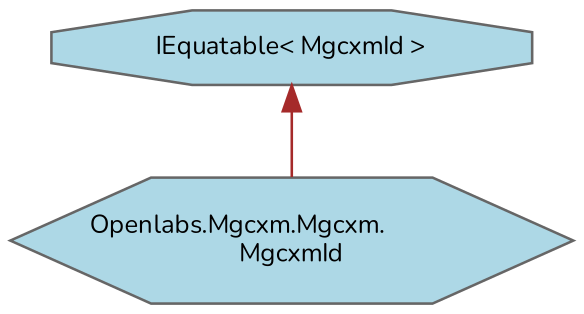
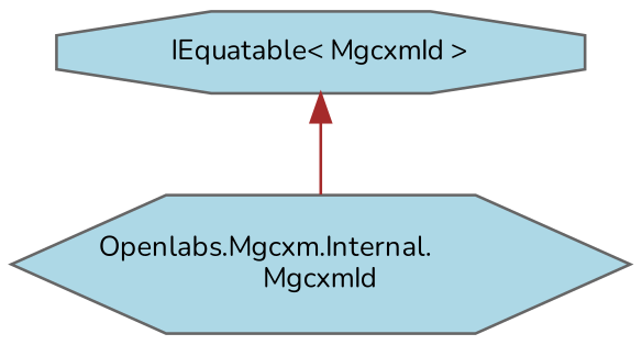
  digraph {
    fontname=Nunito
    node [color=gray40 fillcolor=lightblue fontname=Nunito fontsize=10 style=filled]
-   n1 [fontcolor=black height=0.2 label="Openlabs.Mgcxm.Mgcxm.\lMgcxmId" shape=hexagon width=0.4]
+   n1 [fontcolor=black height=0.2 label="Openlabs.Mgcxm.Internal.\lMgcxmId" shape=hexagon width=0.4]
    n2 [height=0.2 label="IEquatable\< MgcxmId \>" shape=octagon width=0.4]
    n2 -> n1 [color=brown dir=back fontname=Nunito fontsize=10 labelfontname=Helvetica labelfontsize=10 style=solid]
  }
